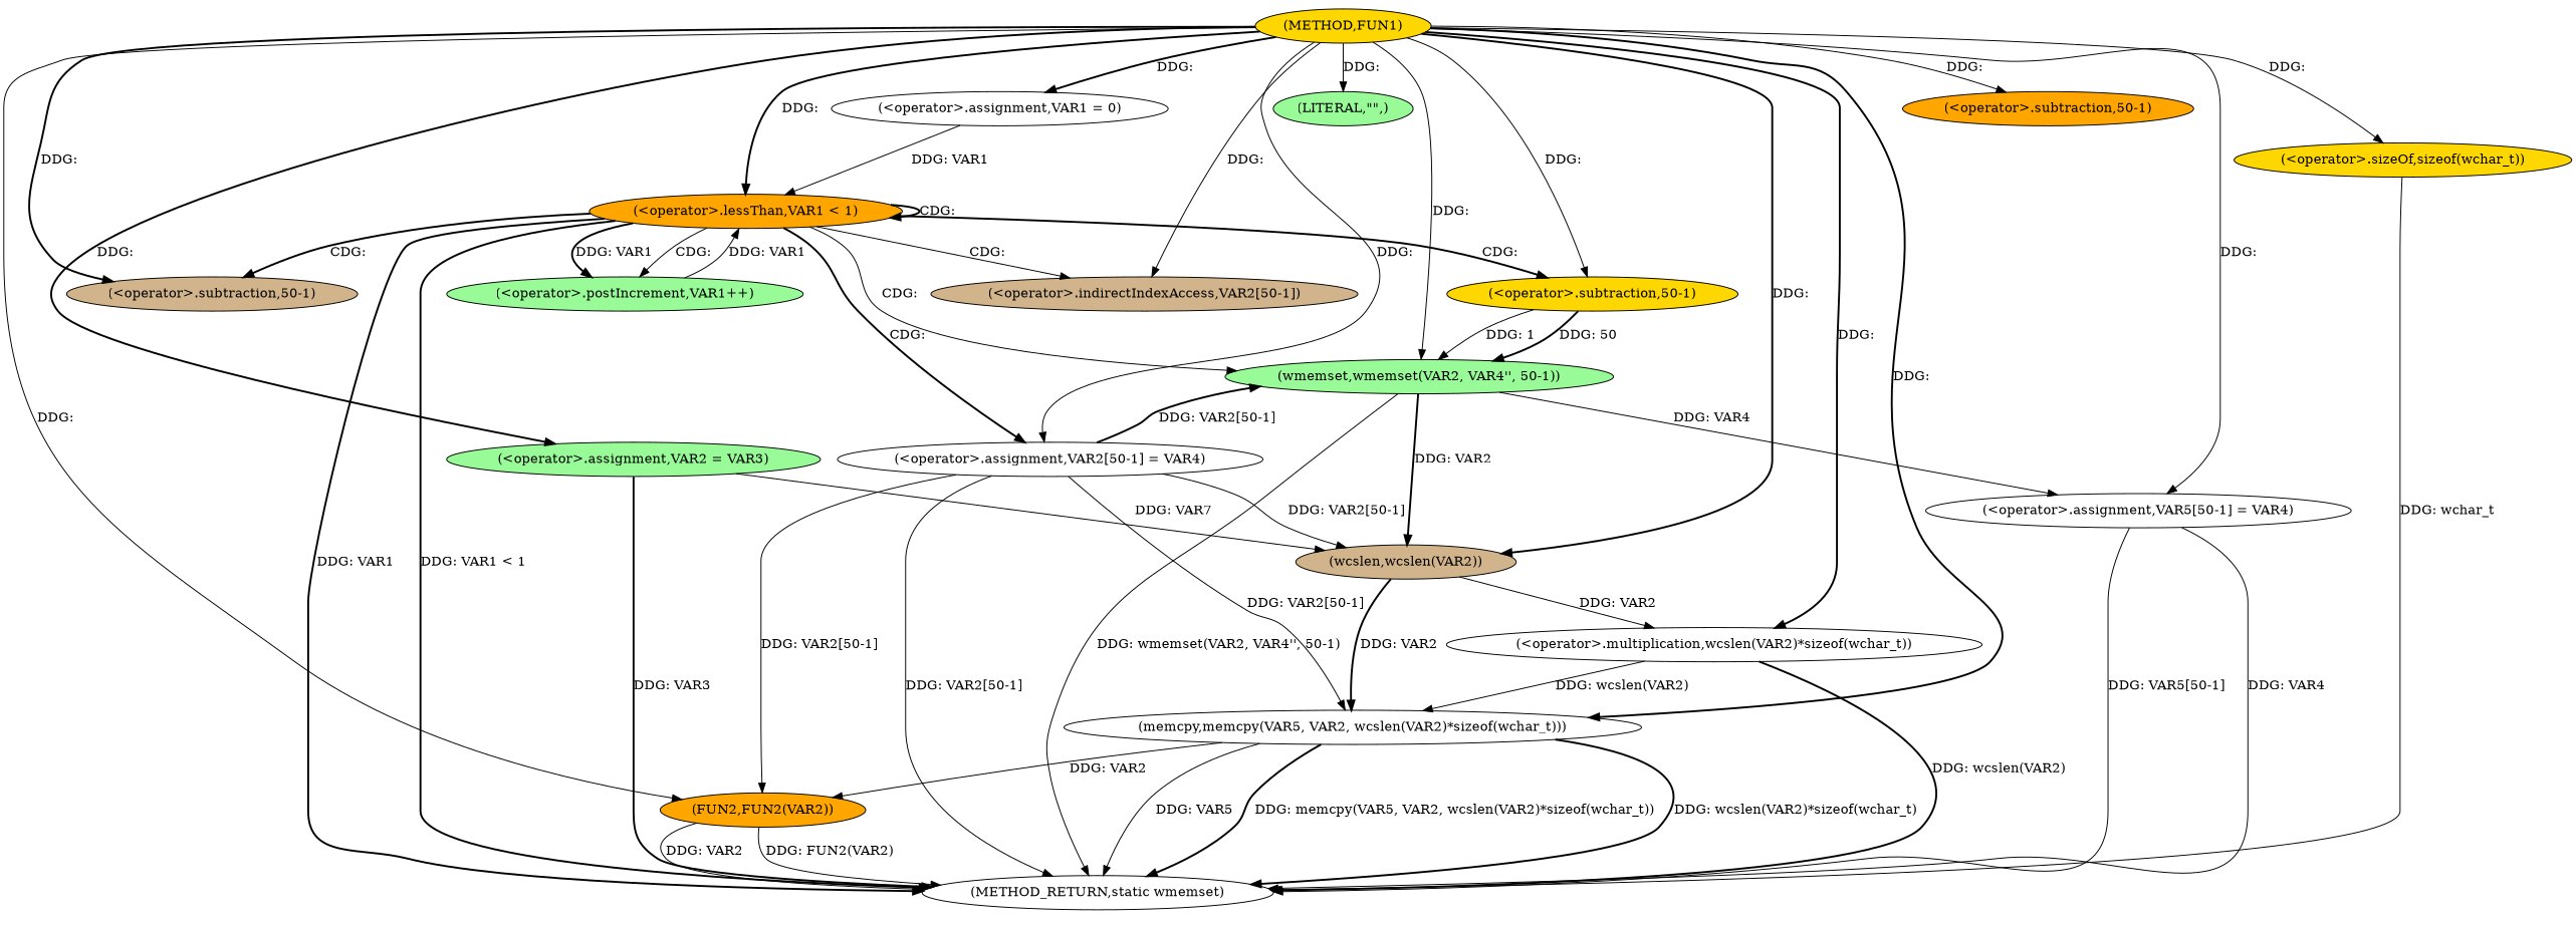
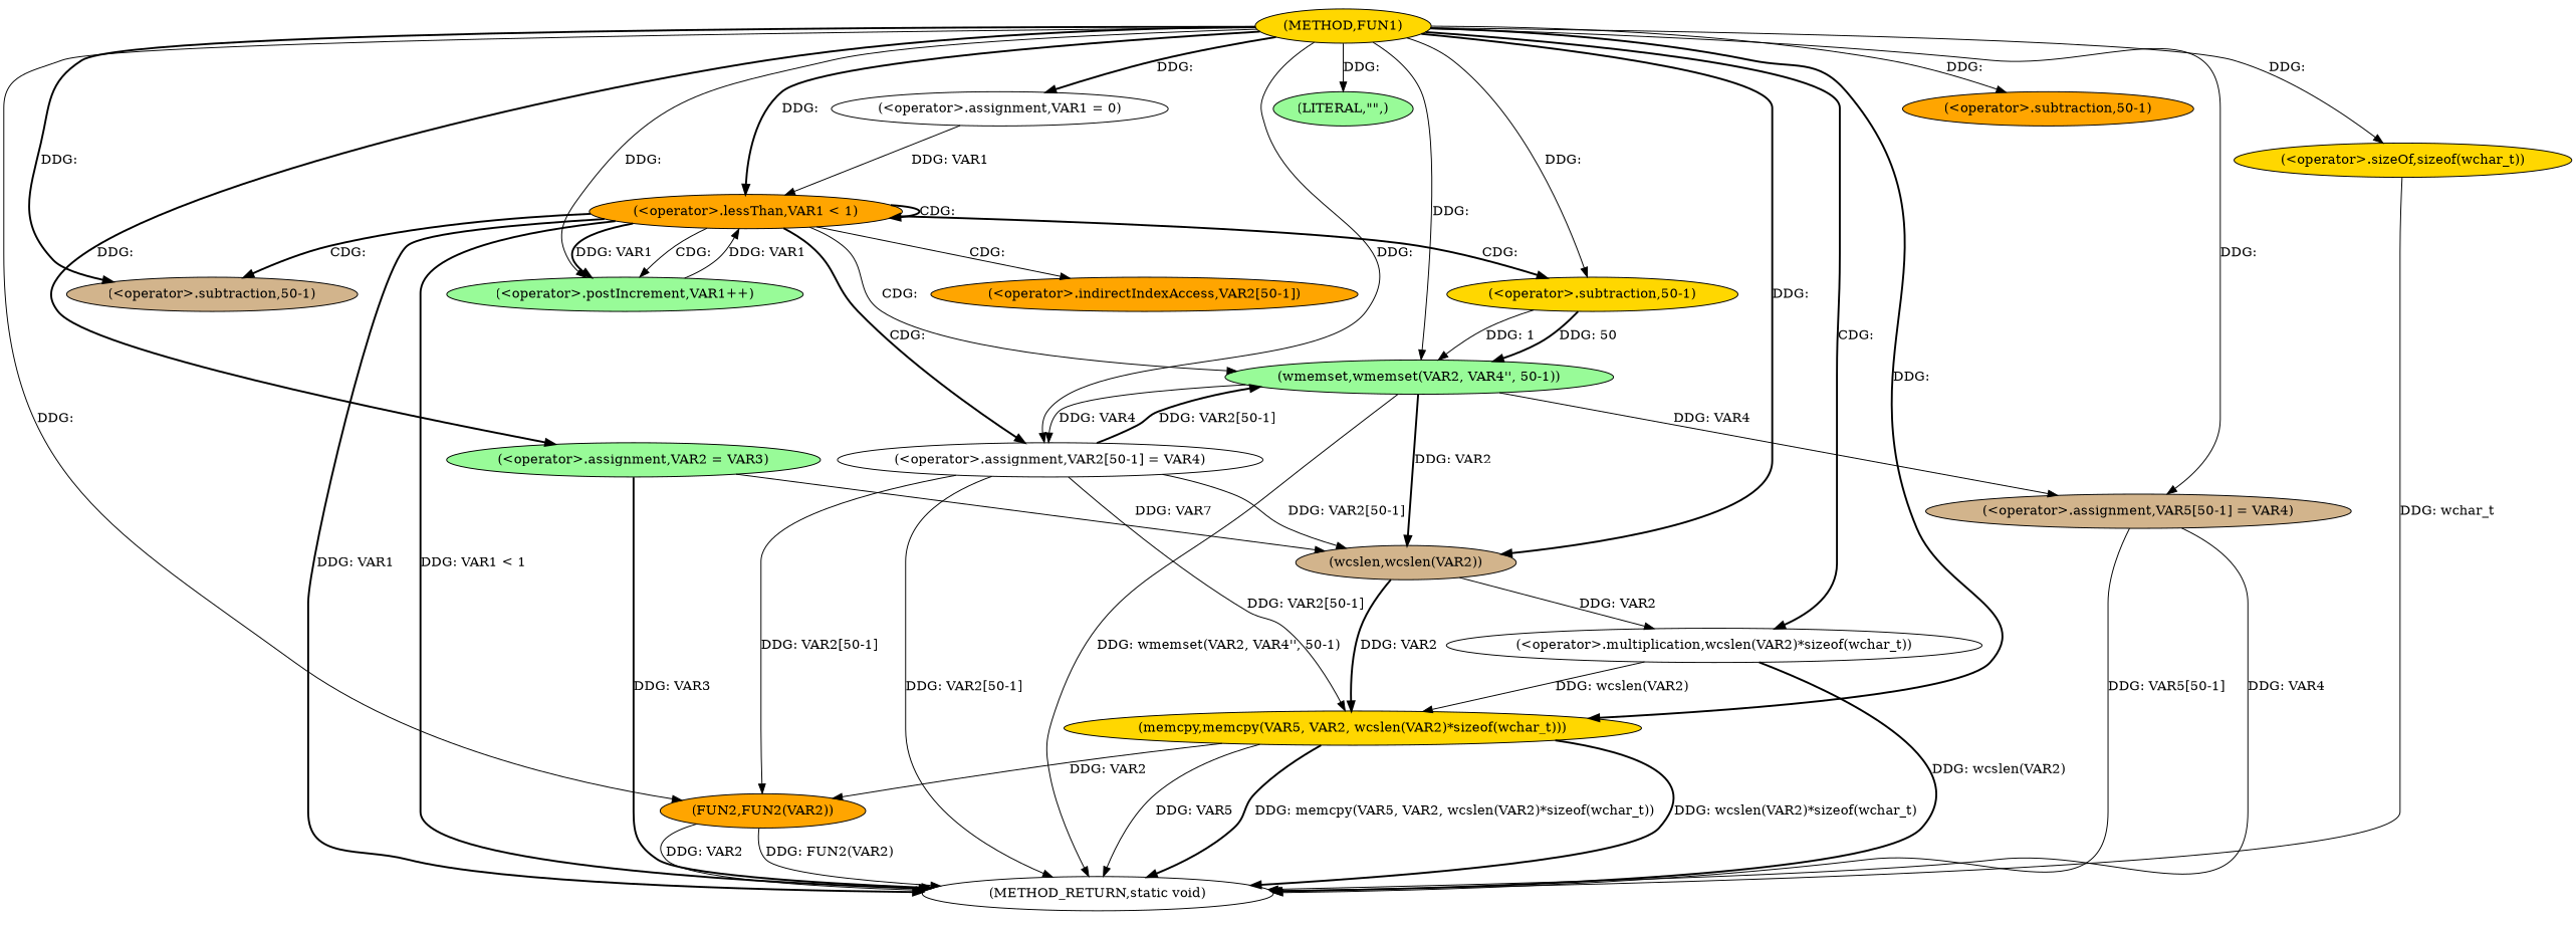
  digraph {
    node [fillcolor=gold style=filled]
    edge [style=solid]
    n1 [label="(METHOD,FUN1)"]
    n2 [fillcolor=palegreen label="(<operator>.assignment,VAR2 = VAR3)"]
    n3 [fillcolor=white label="(<operator>.assignment,VAR1 = 0)"]
    n4 [fillcolor=orange label="(<operator>.lessThan,VAR1 < 1)"]
    n5 [fillcolor=palegreen label="(<operator>.postIncrement,VAR1++)"]
    n6 [fillcolor=palegreen label="(wmemset,wmemset(VAR2, VAR4'', 50-1))"]
    n7 [label="(<operator>.subtraction,50-1)"]
    n8 [fillcolor=white label="(<operator>.assignment,VAR2[50-1] = VAR4)"]
    n9 [fillcolor=tan label="(<operator>.subtraction,50-1)"]
    n10 [fillcolor=palegreen label="(LITERAL,\"\",)"]
-   n11 [fillcolor=white label="(memcpy,memcpy(VAR5, VAR2, wcslen(VAR2)*sizeof(wchar_t)))"]
+   n11 [label="(memcpy,memcpy(VAR5, VAR2, wcslen(VAR2)*sizeof(wchar_t)))"]
    n12 [fillcolor=white label="(<operator>.multiplication,wcslen(VAR2)*sizeof(wchar_t))"]
    n13 [fillcolor=tan label="(wcslen,wcslen(VAR2))"]
    n14 [label="(<operator>.sizeOf,sizeof(wchar_t))"]
-   n15 [fillcolor=white label="(<operator>.assignment,VAR5[50-1] = VAR4)"]
+   n15 [fillcolor=tan label="(<operator>.assignment,VAR5[50-1] = VAR4)"]
    n16 [fillcolor=orange label="(<operator>.subtraction,50-1)"]
    n17 [fillcolor=orange label="(FUN2,FUN2(VAR2))"]
-   n18 [fillcolor=white label="(METHOD_RETURN,static wmemset)"]
-   n19 [fillcolor=tan label="(<operator>.indirectIndexAccess,VAR2[50-1])"]
+   n18 [fillcolor=white label="(METHOD_RETURN,static void)"]
+   n19 [fillcolor=orange label="(<operator>.indirectIndexAccess,VAR2[50-1])"]
    n1 -> n2 [label="DDG: " style=bold]
    n1 -> n3 [label="DDG: " style=bold]
    n1 -> n4 [label="DDG: " style=bold]
-   n1 -> n19 [label="DDG: "]
+   n1 -> n5 [label="DDG: "]
    n1 -> n6 [label="DDG: "]
    n1 -> n7 [label="DDG: "]
    n1 -> n8 [label="DDG: "]
    n1 -> n9 [label="DDG: " style=bold]
    n1 -> n10 [label="DDG: "]
    n1 -> n11 [label="DDG: " style=bold]
-   n1 -> n12 [label="DDG: " style=bold]
+   n1 -> n12 [label="CDG: " style=bold]
    n1 -> n13 [label="DDG: " style=bold]
    n1 -> n14 [label="DDG: "]
    n1 -> n15 [label="DDG: "]
    n1 -> n16 [label="DDG: "]
    n1 -> n17 [label="DDG: "]
    n2 -> n13 [label="DDG: VAR7"]
    n2 -> n18 [label="DDG: VAR3" style=bold]
    n3 -> n4 [label="DDG: VAR1"]
    n4 -> n4 [label="CDG: " style=bold]
    n4 -> n5 [label="DDG: VAR1" style=bold]
    n4 -> n5 [label="CDG: "]
    n4 -> n6 [label="CDG: "]
    n4 -> n7 [label="CDG: " style=bold]
    n4 -> n8 [label="CDG: " style=bold]
    n4 -> n9 [label="CDG: " style=bold]
    n4 -> n18 [label="DDG: VAR1" style=bold]
    n4 -> n18 [label="DDG: VAR1 < 1" style=bold]
    n4 -> n19 [label="CDG: "]
    n5 -> n4 [label="DDG: VAR1"]
+   n6 -> n8 [label="DDG: VAR4"]
    n6 -> n13 [label="DDG: VAR2" style=bold]
    n6 -> n15 [label="DDG: VAR4"]
    n6 -> n18 [label="DDG: wmemset(VAR2, VAR4'', 50-1)"]
    n7 -> n6 [label="DDG: 50" style=bold]
    n7 -> n6 [label="DDG: 1"]
    n8 -> n6 [label="DDG: VAR2[50-1]" style=bold]
    n8 -> n11 [label="DDG: VAR2[50-1]"]
    n8 -> n13 [label="DDG: VAR2[50-1]"]
    n8 -> n17 [label="DDG: VAR2[50-1]"]
    n8 -> n18 [label="DDG: VAR2[50-1]"]
    n11 -> n17 [label="DDG: VAR2"]
    n11 -> n18 [label="DDG: wcslen(VAR2)*sizeof(wchar_t)" style=bold]
    n11 -> n18 [label="DDG: VAR5"]
    n11 -> n18 [label="DDG: memcpy(VAR5, VAR2, wcslen(VAR2)*sizeof(wchar_t))" style=bold]
    n12 -> n11 [label="DDG: wcslen(VAR2)"]
    n12 -> n18 [label="DDG: wcslen(VAR2)" style=bold]
    n13 -> n11 [label="DDG: VAR2" style=bold]
    n13 -> n12 [label="DDG: VAR2"]
    n14 -> n18 [label="DDG: wchar_t"]
    n15 -> n18 [label="DDG: VAR5[50-1]"]
    n15 -> n18 [label="DDG: VAR4"]
    n17 -> n18 [label="DDG: VAR2"]
    n17 -> n18 [label="DDG: FUN2(VAR2)"]
  }
